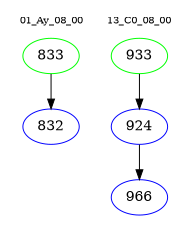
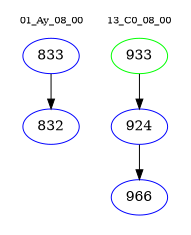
  digraph {
    node [color=blue]
    edge [color=black]
-   n1 [color=green label=833]
+   n1 [label=833]
    n2 [label=832]
    n3 [color=green label=933]
    n4 [label=924]
    n5 [label=966]
    subgraph cluster_1 {
      color=white
      fontsize=10
      label="01_Ay_08_00"
      n1
      n2
    }
    subgraph cluster_2 {
      color=white
      fontsize=10
      label="13_C0_08_00"
      n3
      n4
      n5
    }
    n1 -> n2
    n3 -> n4
    n4 -> n5
  }
